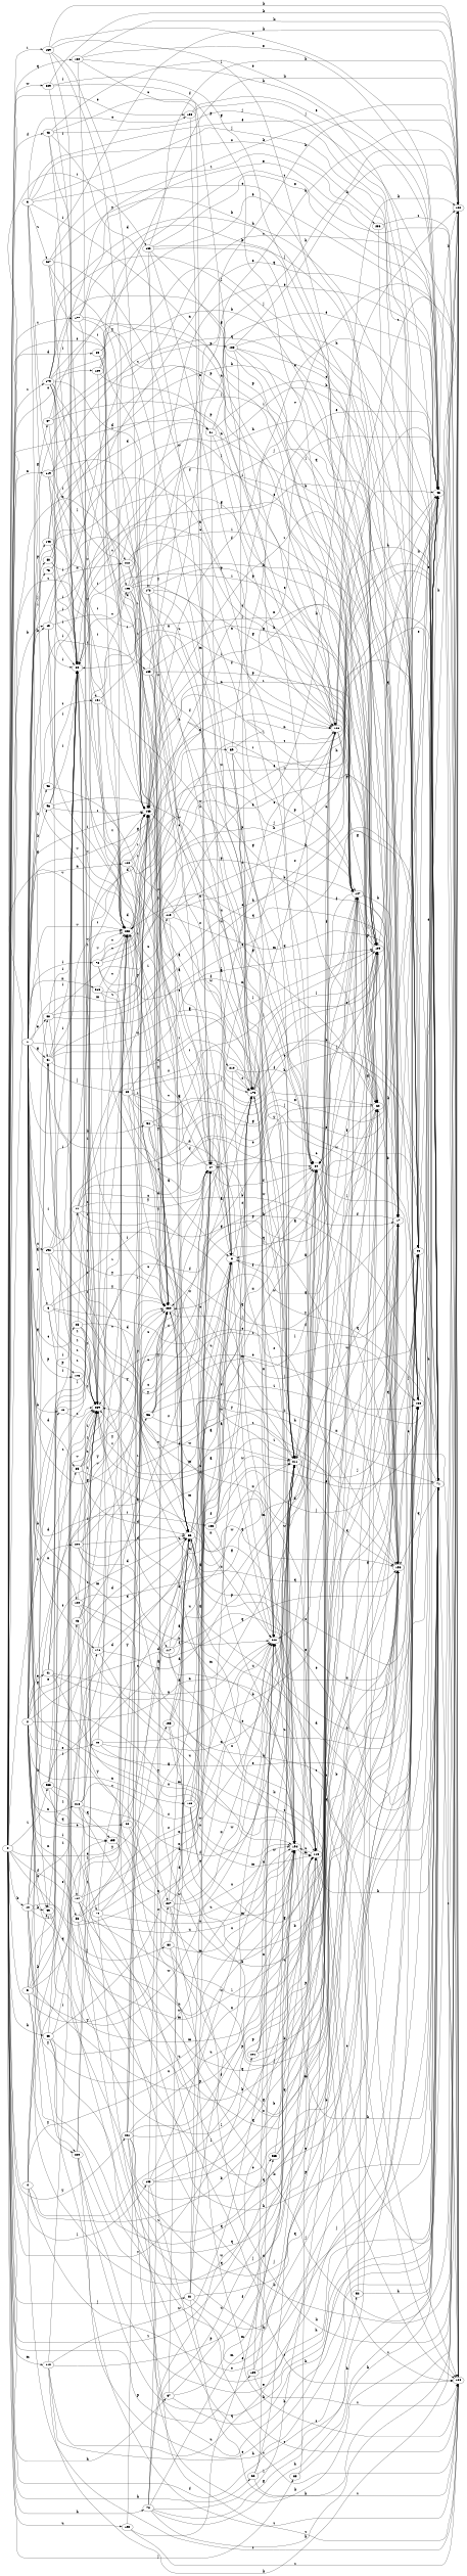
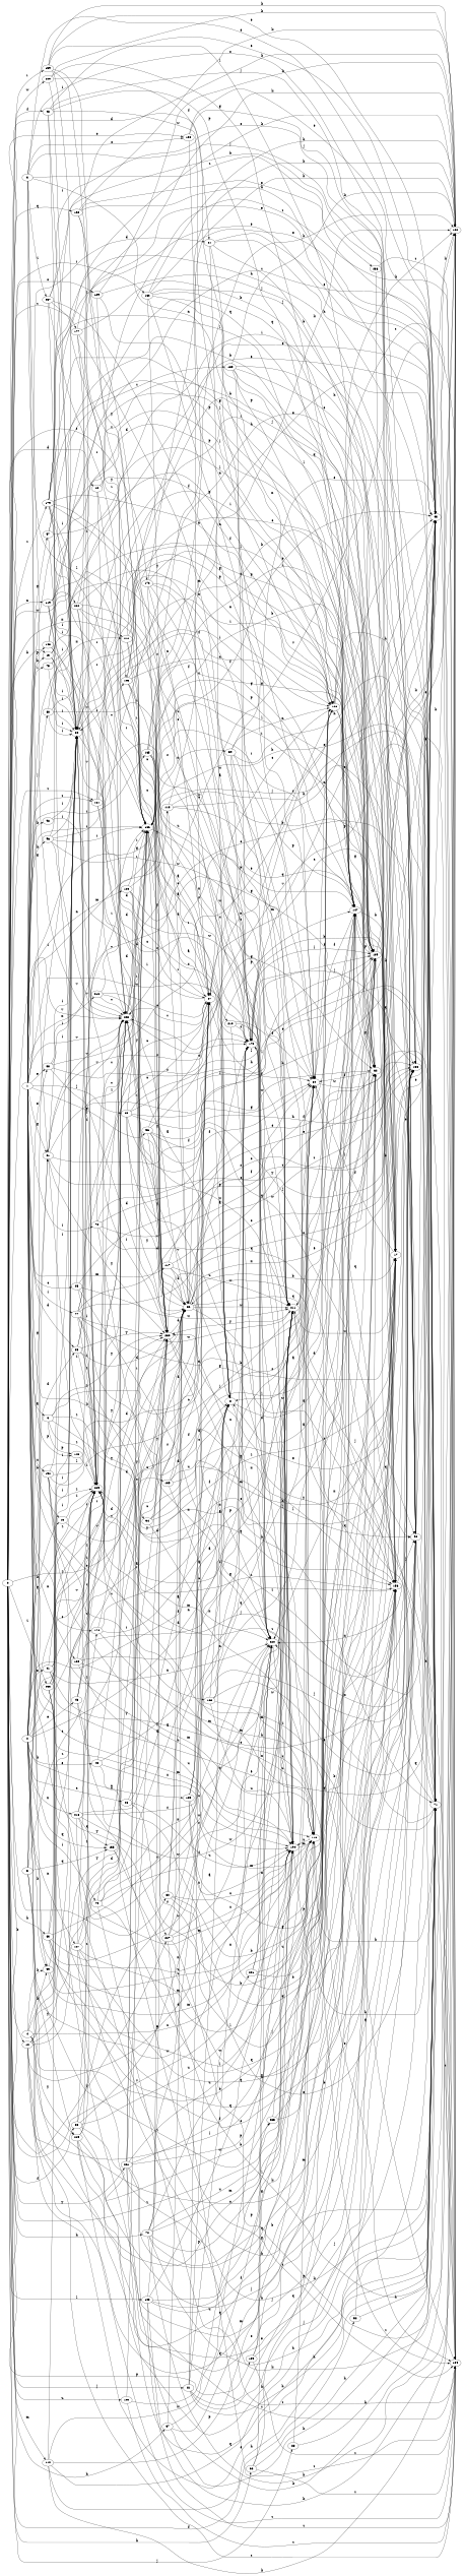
  strict digraph {
    rankdir=LR
    0
    12
    13
    29
    31
    48
    52
    53
    63
    66
    67
    70
    81
    82
    83
    103
    110
    119
    129
    135
    136
    139
    152
    159
    162
    172
    177
    179
    181
    190
    201
    202
    204
    209
    212
    221
    227
    233
    235
    99
    166
    36
    45
    239
    156
    230
    220
    147
    54
    109
    184
    80
    128
    8
    17
    71
    90
    211
    62
    194
    138
    175
    118
    100
    27
    1
    6
    15
    25
    35
    38
    56
    57
    59
    61
    72
    75
    77
    85
    88
    94
    96
    98
    113
    117
    120
    124
    143
    146
    155
    163
    165
    174
    183
    192
    210
    216
    2
    26
    40
    41
    43
    79
    105
    125
    127
    218
    229
    3
    236
    237
    4
    5
    0 -> 12 [label=b]
    0 -> 13 [label=b]
    0 -> 29 [label=d]
    0 -> 31 [label=d]
    0 -> 48 [label=f]
    0 -> 52 [label=f]
    0 -> 53 [label=f]
    0 -> 63 [label=h]
    0 -> 66 [label=h]
    0 -> 67 [label=h]
    0 -> 70 [label=h]
    0 -> 81 [label=j]
    0 -> 82 [label=j]
    0 -> 83 [label=j]
    0 -> 103 [label=l]
    0 -> 110 [label=m]
    0 -> 119 [label=n]
    0 -> 129 [label=o]
    0 -> 135 [label=o]
    0 -> 136 [label=o]
    0 -> 139 [label=p]
    0 -> 152 [label=q]
    0 -> 159 [label=r]
    0 -> 162 [label=r]
    0 -> 172 [label=s]
    0 -> 177 [label=t]
    0 -> 179 [label=t]
    0 -> 181 [label=t]
    0 -> 190 [label=u]
    0 -> 201 [label=v]
    0 -> 202 [label=v]
    0 -> 204 [label=w]
    0 -> 209 [label=w]
    0 -> 212 [label=x]
    0 -> 221 [label=y]
    0 -> 227 [label=y]
    0 -> 233 [label=z]
    0 -> 235 [label=z]
    12 -> 99 [label=k]
    12 -> 166 [label=r]
    12 -> 36 [label=d]
    12 -> 45 [label=e]
    12 -> 239 [label=z]
    12 -> 156 [label=q]
    12 -> 230 [label=y]
    12 -> 220 [label=x]
    12 -> 147 [label=p]
    13 -> 36 [label=d]
    13 -> 239 [label=z]
    13 -> 54 [label=f]
    13 -> 109 [label=l]
    13 -> 184 [label=t]
    13 -> 80 [label=i]
    29 -> 202 [label=v]
    29 -> 166 [label=r]
    29 -> 184 [label=t]
    29 -> 128 [label=n]
    31 -> 45 [label=e]
    31 -> 128 [label=n]
    31 -> 8 [label=a]
    31 -> 17 [label=b]
    31 -> 71 [label=h]
    48 -> 202 [label=v]
    48 -> 45 [label=e]
    48 -> 147 [label=p]
    48 -> 80 [label=i]
    48 -> 90 [label=j]
    48 -> 211 [label=w]
    52 -> 71 [label=h]
    52 -> 62 [label=g]
    53 -> 239 [label=z]
    53 -> 220 [label=x]
    53 -> 17 [label=b]
    53 -> 194 [label=u]
    53 -> 138 [label=o]
    53 -> 175 [label=s]
    63 -> 156 [label=q]
    63 -> 230 [label=y]
    63 -> 80 [label=i]
    63 -> 211 [label=w]
    63 -> 194 [label=u]
    63 -> 138 [label=o]
    63 -> 175 [label=s]
    66 -> 220 [label=x]
    66 -> 147 [label=p]
    66 -> 184 [label=t]
    66 -> 71 [label=h]
    67 -> 36 [label=d]
    67 -> 54 [label=f]
    67 -> 71 [label=h]
    67 -> 118 [label=m]
    70 -> 230 [label=y]
    70 -> 109 [label=l]
    70 -> 71 [label=h]
    70 -> 211 [label=w]
    70 -> 62 [label=g]
    70 -> 194 [label=u]
+   70 -> 175 [label=s]
    70 -> 118 [label=m]
    70 -> 100 [label=k]
    81 -> 156 [label=q]
    81 -> 220 [label=x]
    81 -> 8 [label=a]
    81 -> 71 [label=h]
    81 -> 90 [label=j]
    81 -> 27 [label=c]
    82 -> 36 [label=d]
    82 -> 45 [label=e]
    82 -> 156 [label=q]
    82 -> 8 [label=a]
    82 -> 194 [label=u]
    83 -> 71 [label=h]
    83 -> 118 [label=m]
    103 -> 230 [label=y]
    103 -> 147 [label=p]
    103 -> 184 [label=t]
    103 -> 17 [label=b]
    103 -> 211 [label=w]
    103 -> 62 [label=g]
    103 -> 100 [label=k]
    110 -> 156 [label=q]
    110 -> 147 [label=p]
    110 -> 80 [label=i]
    110 -> 71 [label=h]
    110 -> 211 [label=w]
    110 -> 100 [label=k]
    119 -> 166 [label=r]
    119 -> 36 [label=d]
    119 -> 156 [label=q]
    119 -> 147 [label=p]
    119 -> 80 [label=i]
    119 -> 194 [label=u]
    129 -> 202 [label=v]
    129 -> 128 [label=n]
    129 -> 90 [label=j]
    129 -> 100 [label=k]
    135 -> 36 [label=d]
    135 -> 8 [label=a]
    135 -> 17 [label=b]
    135 -> 118 [label=m]
    135 -> 27 [label=c]
    136 -> 45 [label=e]
    136 -> 90 [label=j]
    136 -> 27 [label=c]
    139 -> 220 [label=x]
    139 -> 184 [label=t]
    139 -> 17 [label=b]
    139 -> 90 [label=j]
    152 -> 45 [label=e]
    152 -> 239 [label=z]
    152 -> 71 [label=h]
    152 -> 100 [label=k]
    152 -> 27 [label=c]
    159 -> 36 [label=d]
    159 -> 45 [label=e]
    159 -> 230 [label=y]
    159 -> 109 [label=l]
    159 -> 80 [label=i]
    159 -> 100 [label=k]
    162 -> 45 [label=e]
    162 -> 156 [label=q]
    162 -> 230 [label=y]
    162 -> 147 [label=p]
    162 -> 54 [label=f]
    162 -> 90 [label=j]
    162 -> 100 [label=k]
    172 -> 230 [label=y]
    172 -> 147 [label=p]
    172 -> 54 [label=f]
    172 -> 211 [label=w]
    172 -> 175 [label=s]
    172 -> 100 [label=k]
    172 -> 27 [label=c]
    177 -> 166 [label=r]
    177 -> 45 [label=e]
    177 -> 239 [label=z]
    177 -> 17 [label=b]
    177 -> 118 [label=m]
    179 -> 202 [label=v]
    179 -> 166 [label=r]
    179 -> 36 [label=d]
    179 -> 220 [label=x]
    179 -> 147 [label=p]
    179 -> 109 [label=l]
    179 -> 80 [label=i]
    179 -> 128 [label=n]
    179 -> 71 [label=h]
    179 -> 62 [label=g]
    179 -> 175 [label=s]
    179 -> 100 [label=k]
    181 -> 202 [label=v]
    181 -> 230 [label=y]
    181 -> 109 [label=l]
    181 -> 128 [label=n]
    181 -> 211 [label=w]
    190 -> 166 [label=r]
    190 -> 184 [label=t]
    190 -> 194 [label=u]
    201 -> 156 [label=q]
    201 -> 220 [label=x]
    201 -> 147 [label=p]
    201 -> 211 [label=w]
    202 -> 166 [label=r]
    202 -> 36 [label=d]
    202 -> 45 [label=e]
    202 -> 239 [label=z]
    202 -> 147 [label=p]
    202 -> 62 [label=g]
    204 -> 36 [label=d]
    204 -> 239 [label=z]
    204 -> 220 [label=x]
    204 -> 54 [label=f]
    204 -> 175 [label=s]
    204 -> 100 [label=k]
    204 -> 27 [label=c]
    209 -> 54 [label=f]
    209 -> 80 [label=i]
    209 -> 62 [label=g]
    209 -> 100 [label=k]
    212 -> 166 [label=r]
    212 -> 128 [label=n]
    212 -> 8 [label=a]
    212 -> 90 [label=j]
    221 -> 166 [label=r]
    221 -> 36 [label=d]
    221 -> 156 [label=q]
    221 -> 230 [label=y]
    221 -> 147 [label=p]
    221 -> 54 [label=f]
    221 -> 71 [label=h]
    221 -> 90 [label=j]
    221 -> 194 [label=u]
    221 -> 100 [label=k]
    227 -> 36 [label=d]
    227 -> 220 [label=x]
    227 -> 184 [label=t]
    227 -> 211 [label=w]
    227 -> 194 [label=u]
    227 -> 100 [label=k]
    233 -> 36 [label=d]
    233 -> 230 [label=y]
    233 -> 109 [label=l]
    233 -> 184 [label=t]
    233 -> 80 [label=i]
    233 -> 211 [label=w]
    233 -> 27 [label=c]
    235 -> 17 [label=b]
    235 -> 194 [label=u]
    235 -> 138 [label=o]
    99 -> 80 [label=i]
    99 -> 194 [label=u]
    99 -> 118 [label=m]
    166 -> 45 [label=e]
    166 -> 230 [label=y]
    166 -> 109 [label=l]
    166 -> 8 [label=a]
    166 -> 17 [label=b]
    166 -> 211 [label=w]
    166 -> 100 [label=k]
    36 -> 202 [label=v]
    36 -> 45 [label=e]
    36 -> 156 [label=q]
    36 -> 54 [label=f]
    36 -> 184 [label=t]
    36 -> 17 [label=b]
    36 -> 211 [label=w]
    36 -> 138 [label=o]
    36 -> 27 [label=c]
    45 -> 239 [label=z]
    45 -> 100 [label=k]
    239 -> 202 [label=v]
    239 -> 80 [label=i]
    239 -> 118 [label=m]
    156 -> 239 [label=z]
    156 -> 90 [label=j]
    156 -> 138 [label=o]
    230 -> 36 [label=d]
    230 -> 220 [label=x]
    230 -> 80 [label=i]
    230 -> 118 [label=m]
    220 -> 211 [label=w]
    220 -> 194 [label=u]
    147 -> 166 [label=r]
    147 -> 54 [label=f]
    147 -> 109 [label=l]
    147 -> 80 [label=i]
    147 -> 8 [label=a]
    147 -> 17 [label=b]
    147 -> 62 [label=g]
    54 -> 156 [label=q]
    54 -> 128 [label=n]
    54 -> 100 [label=k]
    109 -> 166 [label=r]
    109 -> 156 [label=q]
    109 -> 147 [label=p]
    109 -> 80 [label=i]
    109 -> 211 [label=w]
    109 -> 100 [label=k]
-   184 -> 202 [label=v]
+   202 -> 184 [label=v]
    184 -> 239 [label=z]
    80 -> 239 [label=z]
    80 -> 147 [label=p]
    80 -> 27 [label=c]
    128 -> 147 [label=p]
    128 -> 54 [label=f]
    128 -> 184 [label=t]
    128 -> 71 [label=h]
    128 -> 62 [label=g]
    128 -> 175 [label=s]
    128 -> 100 [label=k]
    128 -> 27 [label=c]
    8 -> 202 [label=v]
    8 -> 166 [label=r]
    8 -> 220 [label=x]
    8 -> 62 [label=g]
    8 -> 175 [label=s]
    17 -> 45 [label=e]
    17 -> 239 [label=z]
    17 -> 220 [label=x]
    17 -> 54 [label=f]
    17 -> 80 [label=i]
    17 -> 211 [label=w]
    71 -> 202 [label=v]
    71 -> 36 [label=d]
    71 -> 239 [label=z]
    71 -> 156 [label=q]
    71 -> 230 [label=y]
    71 -> 184 [label=t]
    71 -> 80 [label=i]
    90 -> 166 [label=r]
    90 -> 45 [label=e]
    90 -> 220 [label=x]
    90 -> 71 [label=h]
    90 -> 100 [label=k]
    211 -> 156 [label=q]
    211 -> 230 [label=y]
    211 -> 54 [label=f]
    211 -> 90 [label=j]
    62 -> 230 [label=y]
    62 -> 54 [label=f]
    62 -> 80 [label=i]
    62 -> 8 [label=a]
    62 -> 17 [label=b]
    194 -> 71 [label=h]
    194 -> 175 [label=s]
    194 -> 118 [label=m]
    138 -> 45 [label=e]
    138 -> 220 [label=x]
    138 -> 27 [label=c]
    175 -> 45 [label=e]
    175 -> 220 [label=x]
    175 -> 109 [label=l]
    175 -> 17 [label=b]
    175 -> 90 [label=j]
    175 -> 211 [label=w]
    118 -> 109 [label=l]
    118 -> 184 [label=t]
    118 -> 71 [label=h]
    118 -> 194 [label=u]
    27 -> 202 [label=v]
    27 -> 166 [label=r]
    27 -> 45 [label=e]
    27 -> 54 [label=f]
    27 -> 80 [label=i]
    27 -> 8 [label=a]
    1 -> 13 [label=b]
    1 -> 31 [label=d]
    1 -> 181 [label=t]
    1 -> 202 [label=v]
    1 -> 212 [label=x]
    1 -> 227 [label=y]
    1 -> 99 [label=k]
    1 -> 166 [label=r]
    1 -> 194 [label=u]
    1 -> 118 [label=m]
    1 -> 6 [label=a]
    1 -> 15 [label=b]
    1 -> 25 [label=c]
    1 -> 35 [label=d]
    1 -> 38 [label=e]
    1 -> 56 [label=g]
    1 -> 57 [label=g]
    1 -> 59 [label=g]
    1 -> 61 [label=g]
    1 -> 72 [label=i]
    1 -> 75 [label=i]
    1 -> 77 [label=i]
    1 -> 85 [label=j]
    1 -> 88 [label=j]
    1 -> 94 [label=k]
    1 -> 96 [label=k]
    1 -> 98 [label=k]
    1 -> 113 [label=m]
    1 -> 117 [label=m]
    1 -> 120 [label=n]
    1 -> 124 [label=n]
    1 -> 143 [label=p]
    1 -> 146 [label=p]
    1 -> 155 [label=q]
    1 -> 163 [label=r]
    1 -> 165 [label=r]
    1 -> 174 [label=s]
    1 -> 183 [label=t]
    1 -> 192 [label=u]
    1 -> 210 [label=w]
    1 -> 216 [label=x]
    6 -> 239 [label=z]
    6 -> 230 [label=y]
    6 -> 62 [label=g]
    6 -> 138 [label=o]
    6 -> 118 [label=m]
    6 -> 146 [label=p]
    15 -> 239 [label=z]
    15 -> 54 [label=f]
    25 -> 202 [label=v]
    25 -> 239 [label=z]
    25 -> 211 [label=w]
    25 -> 194 [label=u]
    25 -> 138 [label=o]
    35 -> 166 [label=r]
    35 -> 36 [label=d]
    35 -> 239 [label=z]
    35 -> 156 [label=q]
    35 -> 230 [label=y]
    35 -> 27 [label=c]
    38 -> 36 [label=d]
    38 -> 45 [label=e]
    38 -> 80 [label=i]
    38 -> 71 [label=h]
    38 -> 138 [label=o]
    56 -> 230 [label=y]
    56 -> 147 [label=p]
    56 -> 109 [label=l]
    56 -> 128 [label=n]
    56 -> 71 [label=h]
    56 -> 90 [label=j]
    56 -> 211 [label=w]
    57 -> 45 [label=e]
    57 -> 147 [label=p]
    57 -> 80 [label=i]
    57 -> 17 [label=b]
    59 -> 45 [label=e]
    59 -> 147 [label=p]
    59 -> 128 [label=n]
    59 -> 71 [label=h]
    59 -> 175 [label=s]
    59 -> 118 [label=m]
    61 -> 202 [label=v]
    61 -> 239 [label=z]
    61 -> 230 [label=y]
    61 -> 54 [label=f]
    61 -> 109 [label=l]
    61 -> 80 [label=i]
    61 -> 138 [label=o]
    61 -> 175 [label=s]
    72 -> 202 [label=v]
    72 -> 45 [label=e]
    72 -> 156 [label=q]
    72 -> 220 [label=x]
    72 -> 54 [label=f]
    72 -> 184 [label=t]
    75 -> 109 [label=l]
    75 -> 80 [label=i]
    75 -> 62 [label=g]
    77 -> 239 [label=z]
    77 -> 156 [label=q]
    77 -> 147 [label=p]
    77 -> 17 [label=b]
    77 -> 71 [label=h]
    77 -> 211 [label=w]
    77 -> 138 [label=o]
    77 -> 175 [label=s]
    77 -> 27 [label=c]
    85 -> 166 [label=r]
    85 -> 45 [label=e]
    85 -> 156 [label=q]
    85 -> 230 [label=y]
    85 -> 109 [label=l]
    85 -> 71 [label=h]
    85 -> 62 [label=g]
    85 -> 194 [label=u]
    88 -> 80 [label=i]
    88 -> 128 [label=n]
    88 -> 17 [label=b]
    88 -> 194 [label=u]
    94 -> 45 [label=e]
    94 -> 230 [label=y]
    94 -> 220 [label=x]
    94 -> 109 [label=l]
    94 -> 90 [label=j]
    96 -> 202 [label=v]
    96 -> 166 [label=r]
    96 -> 45 [label=e]
    96 -> 80 [label=i]
    96 -> 71 [label=h]
    96 -> 211 [label=w]
    98 -> 80 [label=i]
    98 -> 175 [label=s]
    113 -> 36 [label=d]
    113 -> 156 [label=q]
    113 -> 17 [label=b]
    113 -> 71 [label=h]
    113 -> 100 [label=k]
    117 -> 36 [label=d]
    117 -> 45 [label=e]
    117 -> 184 [label=t]
    117 -> 211 [label=w]
    117 -> 194 [label=u]
    120 -> 239 [label=z]
    120 -> 156 [label=q]
    120 -> 71 [label=h]
    120 -> 62 [label=g]
    120 -> 194 [label=u]
    124 -> 166 [label=r]
    124 -> 90 [label=j]
    124 -> 211 [label=w]
    124 -> 62 [label=g]
    124 -> 175 [label=s]
    143 -> 166 [label=r]
    143 -> 109 [label=l]
    143 -> 80 [label=i]
    143 -> 100 [label=k]
    146 -> 239 [label=z]
    155 -> 230 [label=y]
    155 -> 184 [label=t]
    155 -> 138 [label=o]
    163 -> 45 [label=e]
    163 -> 109 [label=l]
    163 -> 8 [label=a]
    163 -> 90 [label=j]
    163 -> 194 [label=u]
    163 -> 118 [label=m]
    165 -> 230 [label=y]
    165 -> 147 [label=p]
    165 -> 62 [label=g]
    165 -> 194 [label=u]
    165 -> 175 [label=s]
    165 -> 100 [label=k]
    165 -> 27 [label=c]
    174 -> 202 [label=v]
    174 -> 147 [label=p]
    174 -> 54 [label=f]
    174 -> 184 [label=t]
    183 -> 156 [label=q]
    183 -> 109 [label=l]
    183 -> 71 [label=h]
    183 -> 138 [label=o]
    183 -> 175 [label=s]
    183 -> 100 [label=k]
    192 -> 239 [label=z]
    192 -> 109 [label=l]
    192 -> 80 [label=i]
    192 -> 128 [label=n]
    192 -> 90 [label=j]
    192 -> 194 [label=u]
    192 -> 118 [label=m]
    210 -> 220 [label=x]
    210 -> 54 [label=f]
    210 -> 211 [label=w]
    210 -> 175 [label=s]
    216 -> 202 [label=v]
    216 -> 8 [label=a]
    216 -> 71 [label=h]
    216 -> 27 [label=c]
    2 -> 235 [label=z]
    2 -> 99 [label=k]
    2 -> 166 [label=r]
    2 -> 36 [label=d]
    2 -> 54 [label=f]
    2 -> 128 [label=n]
    2 -> 8 [label=a]
    2 -> 118 [label=m]
    2 -> 15 [label=b]
    2 -> 35 [label=d]
    2 -> 38 [label=e]
    2 -> 61 [label=g]
    2 -> 26 [label=c]
    2 -> 40 [label=e]
    2 -> 41 [label=e]
    2 -> 43 [label=e]
    2 -> 79 [label=i]
    2 -> 105 [label=l]
    2 -> 125 [label=n]
    2 -> 127 [label=n]
    2 -> 218 [label=x]
    2 -> 229 [label=y]
    26 -> 166 [label=r]
    26 -> 8 [label=a]
    26 -> 90 [label=j]
    26 -> 194 [label=u]
    40 -> 202 [label=v]
    40 -> 128 [label=n]
    40 -> 17 [label=b]
    40 -> 194 [label=u]
    41 -> 166 [label=r]
    41 -> 36 [label=d]
    41 -> 45 [label=e]
    41 -> 220 [label=x]
    41 -> 80 [label=i]
    41 -> 138 [label=o]
    43 -> 202 [label=v]
    43 -> 239 [label=z]
    43 -> 17 [label=b]
    43 -> 175 [label=s]
    43 -> 100 [label=k]
    79 -> 202 [label=v]
    79 -> 156 [label=q]
    79 -> 184 [label=t]
    79 -> 8 [label=a]
    79 -> 211 [label=w]
    79 -> 194 [label=u]
    105 -> 166 [label=r]
    105 -> 45 [label=e]
    105 -> 220 [label=x]
    105 -> 8 [label=a]
    105 -> 17 [label=b]
    105 -> 62 [label=g]
    105 -> 138 [label=o]
    125 -> 8 [label=a]
    125 -> 17 [label=b]
    125 -> 62 [label=g]
    125 -> 175 [label=s]
    125 -> 118 [label=m]
    125 -> 27 [label=c]
    127 -> 239 [label=z]
    127 -> 156 [label=q]
    127 -> 220 [label=x]
    127 -> 109 [label=l]
    127 -> 71 [label=h]
    127 -> 100 [label=k]
    127 -> 27 [label=c]
    218 -> 239 [label=z]
    218 -> 54 [label=f]
    218 -> 8 [label=a]
    218 -> 71 [label=h]
    218 -> 175 [label=s]
    218 -> 118 [label=m]
    218 -> 27 [label=c]
    218 -> 155 [label=q]
    229 -> 45 [label=e]
    229 -> 239 [label=z]
    229 -> 230 [label=y]
    229 -> 184 [label=t]
    229 -> 71 [label=h]
    229 -> 90 [label=j]
    3 -> 136 [label=o]
    3 -> 202 [label=v]
    3 -> 45 [label=e]
    3 -> 128 [label=n]
    3 -> 90 [label=j]
    3 -> 138 [label=o]
    3 -> 61 [label=g]
    3 -> 105 [label=l]
    3 -> 236 [label=z]
    3 -> 237 [label=z]
    236 -> 156 [label=q]
    236 -> 184 [label=t]
    237 -> 166 [label=r]
    237 -> 230 [label=y]
    237 -> 54 [label=f]
    237 -> 80 [label=i]
    237 -> 17 [label=b]
    237 -> 138 [label=o]
    4 -> 202 [label=v]
    4 -> 99 [label=k]
    4 -> 239 [label=z]
    4 -> 109 [label=l]
    4 -> 184 [label=t]
    4 -> 17 [label=b]
    4 -> 194 [label=u]
    4 -> 138 [label=o]
    5 -> 239 [label=z]
    5 -> 156 [label=q]
    5 -> 80 [label=i]
    5 -> 211 [label=w]
    5 -> 61 [label=g]
    5 -> 155 [label=q]
    5 -> 174 [label=s]
    5 -> 229 [label=y]
  }
